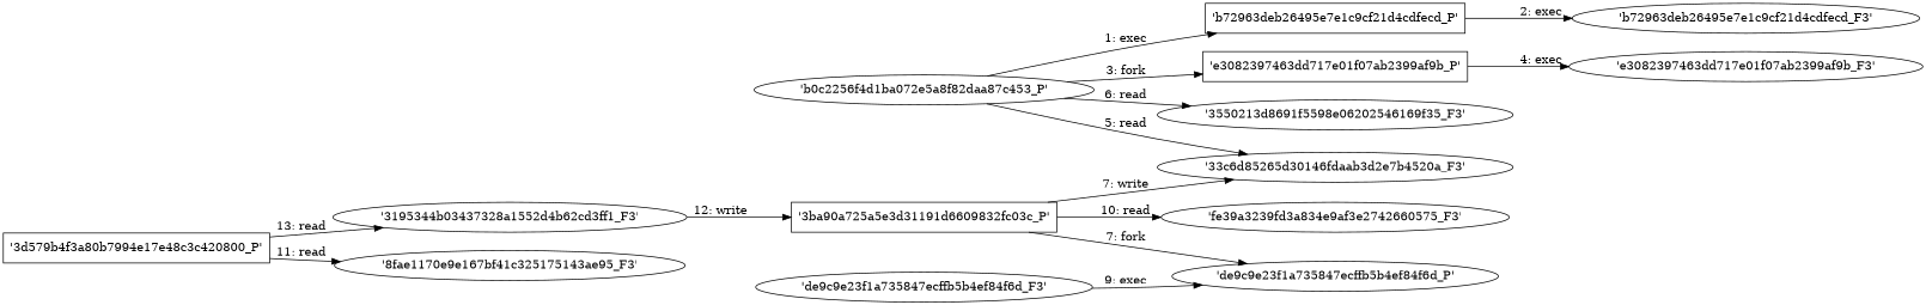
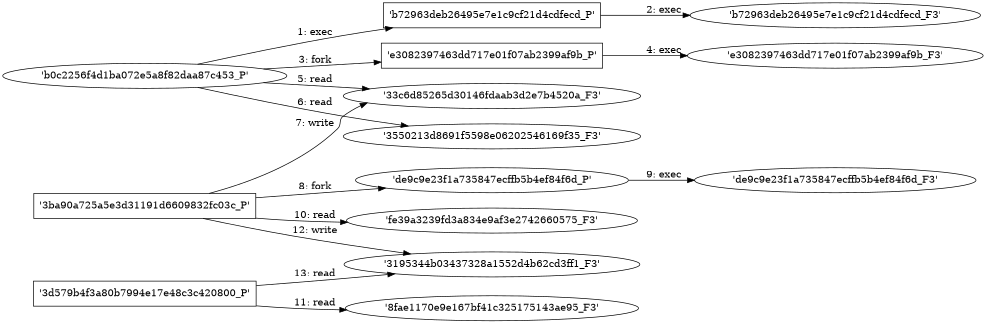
  digraph {
    engine=neato
    fixedsize=false
    fontsize=10
    nodesep=0.3
    rankdir=LR
    ranksep=0
    splines=true
    node [node_type=Process shape=ellipse]
    "'b72963deb26495e7e1c9cf21d4cdfecd_P'" [shape=box]
    "'b0c2256f4d1ba072e5a8f82daa87c453_P'"
    "'e3082397463dd717e01f07ab2399af9b_P'" [shape=box]
    "'33c6d85265d30146fdaab3d2e7b4520a_F3'" [node_type=file]
    "'3550213d8691f5598e06202546169f35_F3'" [node_type=file]
    "'b72963deb26495e7e1c9cf21d4cdfecd_F3'" [node_type=File]
    "'e3082397463dd717e01f07ab2399af9b_F3'" [node_type=File]
    "'3ba90a725a5e3d31191d6609832fc03c_P'" [shape=box]
    "'de9c9e23f1a735847ecffb5b4ef84f6d_P'"
    "'fe39a3239fd3a834e9af3e2742660575_F3'" [node_type=file]
    "'3195344b03437328a1552d4b62cd3ff1_F3'" [node_type=file]
    "'de9c9e23f1a735847ecffb5b4ef84f6d_F3'" [node_type=File]
    "'8fae1170e9e167bf41c325175143ae95_F3'" [node_type=file]
    "'3d579b4f3a80b7994e17e48c3c420800_P'" [shape=box]
    "'b72963deb26495e7e1c9cf21d4cdfecd_P'" -> "'b72963deb26495e7e1c9cf21d4cdfecd_F3'" [label="2: exec"]
    "'b0c2256f4d1ba072e5a8f82daa87c453_P'" -> "'b72963deb26495e7e1c9cf21d4cdfecd_P'" [label="1: exec"]
    "'b0c2256f4d1ba072e5a8f82daa87c453_P'" -> "'e3082397463dd717e01f07ab2399af9b_P'" [label="3: fork"]
    "'b0c2256f4d1ba072e5a8f82daa87c453_P'" -> "'33c6d85265d30146fdaab3d2e7b4520a_F3'" [label="5: read"]
    "'b0c2256f4d1ba072e5a8f82daa87c453_P'" -> "'3550213d8691f5598e06202546169f35_F3'" [label="6: read"]
    "'e3082397463dd717e01f07ab2399af9b_P'" -> "'e3082397463dd717e01f07ab2399af9b_F3'" [label="4: exec"]
    "'3ba90a725a5e3d31191d6609832fc03c_P'" -> "'33c6d85265d30146fdaab3d2e7b4520a_F3'" [label="7: write"]
-   "'3ba90a725a5e3d31191d6609832fc03c_P'" -> "'de9c9e23f1a735847ecffb5b4ef84f6d_P'" [label="7: fork"]
+   "'3ba90a725a5e3d31191d6609832fc03c_P'" -> "'de9c9e23f1a735847ecffb5b4ef84f6d_P'" [label="8: fork"]
    "'3ba90a725a5e3d31191d6609832fc03c_P'" -> "'fe39a3239fd3a834e9af3e2742660575_F3'" [label="10: read"]
-   "'3195344b03437328a1552d4b62cd3ff1_F3'" -> "'3ba90a725a5e3d31191d6609832fc03c_P'" [label="12: write"]
-   "'de9c9e23f1a735847ecffb5b4ef84f6d_F3'" -> "'de9c9e23f1a735847ecffb5b4ef84f6d_P'" [label="9: exec"]
+   "'3ba90a725a5e3d31191d6609832fc03c_P'" -> "'3195344b03437328a1552d4b62cd3ff1_F3'" [label="12: write"]
+   "'de9c9e23f1a735847ecffb5b4ef84f6d_P'" -> "'de9c9e23f1a735847ecffb5b4ef84f6d_F3'" [label="9: exec"]
    "'3d579b4f3a80b7994e17e48c3c420800_P'" -> "'3195344b03437328a1552d4b62cd3ff1_F3'" [label="13: read"]
    "'3d579b4f3a80b7994e17e48c3c420800_P'" -> "'8fae1170e9e167bf41c325175143ae95_F3'" [label="11: read"]
  }
